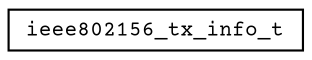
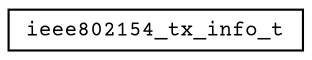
  digraph {
    rankdir=TB
    fontname="Courier Prime"
-   n1 [color=black fillcolor=white fontname="Courier Prime" fontsize=10 height=0.2 label=ieee802156_tx_info_t shape=record style=filled width=0.4]
+   n1 [color=black fillcolor=white fontname="Courier Prime" fontsize=10 height=0.2 label=ieee802154_tx_info_t shape=record style=filled width=0.4]
  }
